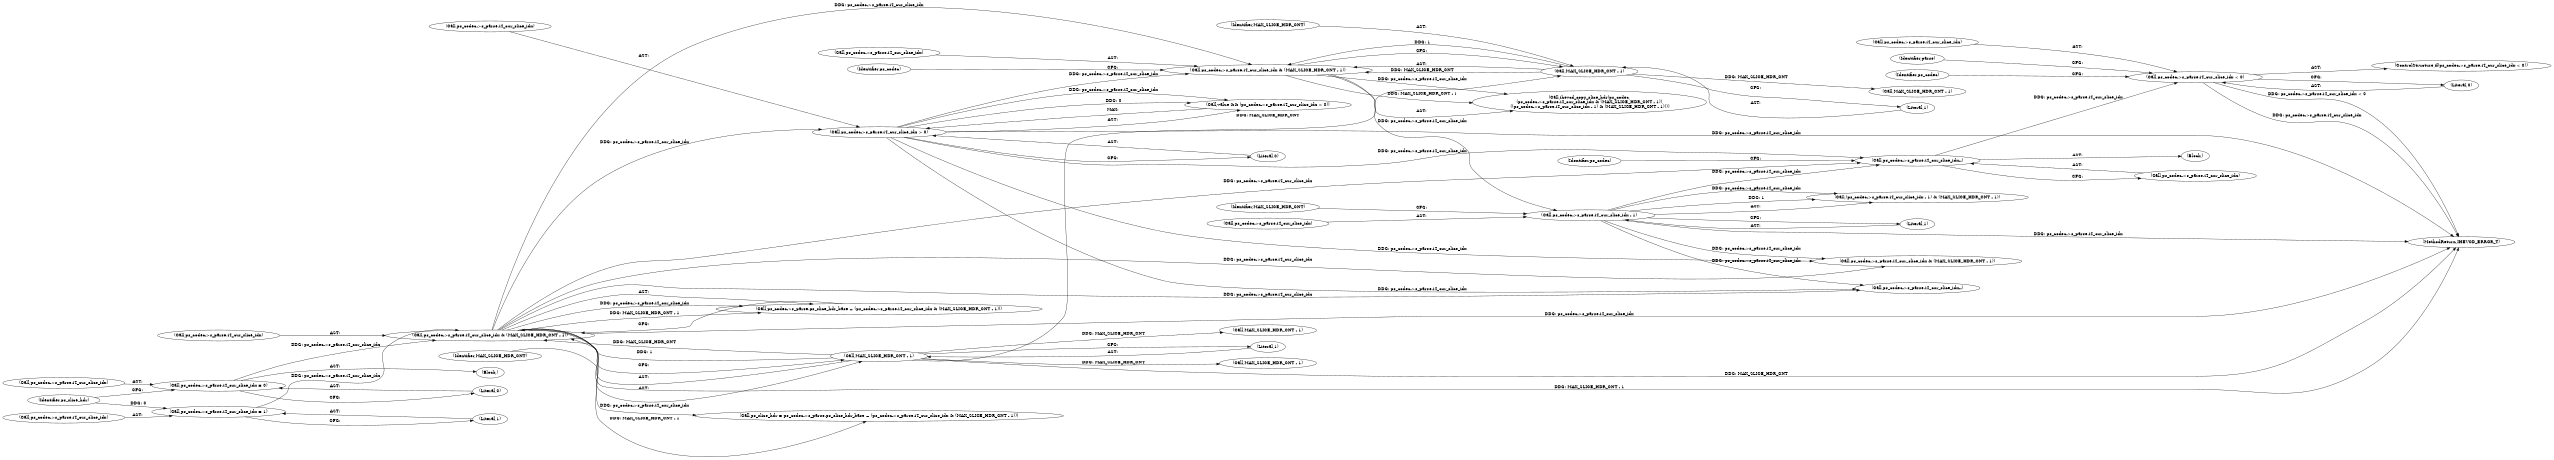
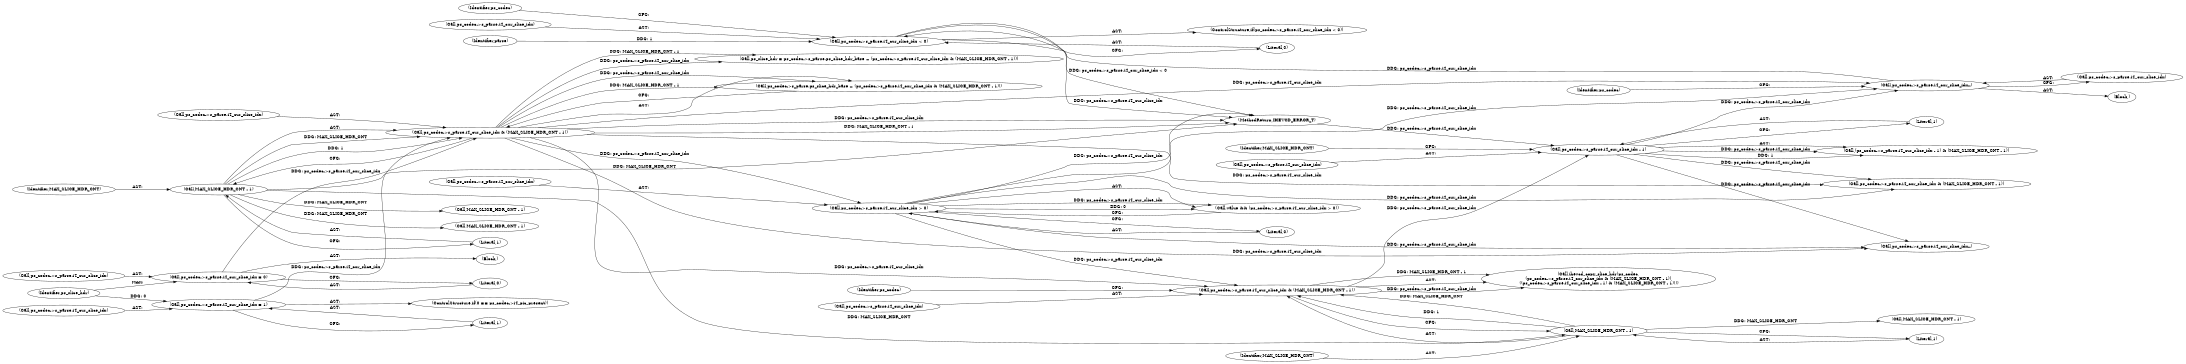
  digraph {
    rankdir=LR
    n1 [label="(Call,ps_codec->s_parse.i4_cur_slice_idx < 0)"]
    n2 [label="(MethodReturn,IHEVCD_ERROR_T)"]
    n3 [label="(ControlStructure,if(ps_codec->s_parse.i4_cur_slice_idx < 0))"]
    n4 [label="(Literal,0)"]
    n5 [label="(Call,ps_codec->s_parse.i4_cur_slice_idx--)"]
    n6 [label="(Call,ps_codec->s_parse.i4_cur_slice_idx)"]
    n7 [label="(Block,)"]
    n8 [label="(Call,ps_codec->s_parse.i4_cur_slice_idx > 0)"]
    n9 [label="(Call,ps_codec->s_parse.i4_cur_slice_idx & (MAX_SLICE_HDR_CNT - 1))"]
    n10 [label="(Literal,0)"]
    n11 [label="(Call,ps_codec->s_parse.i4_cur_slice_idx & (MAX_SLICE_HDR_CNT - 1))"]
    n12 [label="(Call,value && (ps_codec->s_parse.i4_cur_slice_idx > 0))"]
    n13 [label="(Call,ps_codec->s_parse.i4_cur_slice_idx--)"]
    n14 [label="(Call,MAX_SLICE_HDR_CNT - 1)"]
    n15 [label="(Call,ps_codec->s_parse.i4_cur_slice_idx - 1)"]
    n16 [label="(Call,ihevcd_copy_slice_hdr(ps_codec,\n (ps_codec->s_parse.i4_cur_slice_idx & (MAX_SLICE_HDR_CNT - 1)),\n ((ps_codec->s_parse.i4_cur_slice_idx - 1) & (MAX_SLICE_HDR_CNT - 1))))"]
    n17 [label="(Call,ps_codec->s_parse.i4_cur_slice_idx & (MAX_SLICE_HDR_CNT - 1))"]
    n18 [label="(Call,MAX_SLICE_HDR_CNT - 1)"]
    n19 [label="(Call,ps_slice_hdr = ps_codec->s_parse.ps_slice_hdr_base + (ps_codec->s_parse.i4_cur_slice_idx & (MAX_SLICE_HDR_CNT - 1)))"]
    n20 [label="(Call,ps_codec->s_parse.ps_slice_hdr_base + (ps_codec->s_parse.i4_cur_slice_idx & (MAX_SLICE_HDR_CNT - 1)))"]
    n21 [label="(Call,MAX_SLICE_HDR_CNT - 1)"]
    n22 [label="(Call,MAX_SLICE_HDR_CNT - 1)"]
    n23 [label="(Literal,1)"]
    n24 [label="(Call,ps_codec->s_parse.i4_cur_slice_idx = 0)"]
    n25 [label="(Block,)"]
    n26 [label="(Literal,0)"]
    n27 [label="(Call,ps_codec->s_parse.i4_cur_slice_idx = 1)"]
    n28 [label="(Literal,1)"]
+   n29 [label="(ControlStructure,if(0 == ps_codec->i4_pic_present))"]
    n30 [label="(Literal,1)"]
    n31 [label="(Call,MAX_SLICE_HDR_CNT - 1)"]
    n32 [label="(Call,(ps_codec->s_parse.i4_cur_slice_idx - 1) & (MAX_SLICE_HDR_CNT - 1))"]
    n33 [label="(Literal,1)"]
    n34 [label="(Identifier,MAX_SLICE_HDR_CNT)"]
    n35 [label="(Call,ps_codec->s_parse.i4_cur_slice_idx)"]
    n36 [label="(Identifier,MAX_SLICE_HDR_CNT)"]
    n37 [label="(Call,ps_codec->s_parse.i4_cur_slice_idx)"]
    n38 [label="(Identifier,MAX_SLICE_HDR_CNT)"]
    n39 [label="(Call,ps_codec->s_parse.i4_cur_slice_idx)"]
    n40 [label="(Identifier,parse)"]
    n41 [label="(Call,ps_codec->s_parse.i4_cur_slice_idx)"]
    n42 [label="(Call,ps_codec->s_parse.i4_cur_slice_idx)"]
    n43 [label="(Identifier,ps_codec)"]
    n44 [label="(Call,ps_codec->s_parse.i4_cur_slice_idx)"]
    n45 [label="(Identifier,ps_codec)"]
    n46 [label="(Identifier,ps_codec)"]
    n47 [label="(Identifier,ps_slice_hdr)"]
    n48 [label="(Call,ps_codec->s_parse.i4_cur_slice_idx)"]
    n1 -> n2 [label="DDG: ps_codec->s_parse.i4_cur_slice_idx < 0"]
    n1 -> n2 [label="DDG: ps_codec->s_parse.i4_cur_slice_idx"]
    n1 -> n3 [label="AST: "]
    n1 -> n4 [label="CFG: "]
    n4 -> n1 [label="AST: "]
    n5 -> n1 [label="DDG: ps_codec->s_parse.i4_cur_slice_idx"]
    n5 -> n6 [label="CFG: "]
    n5 -> n7 [label="AST: "]
    n6 -> n5 [label="AST: "]
    n8 -> n2 [label="DDG: ps_codec->s_parse.i4_cur_slice_idx"]
    n8 -> n5 [label="DDG: ps_codec->s_parse.i4_cur_slice_idx"]
    n8 -> n9 [label="DDG: ps_codec->s_parse.i4_cur_slice_idx"]
    n8 -> n10 [label="CFG: "]
    n8 -> n11 [label="DDG: ps_codec->s_parse.i4_cur_slice_idx"]
    n8 -> n12 [label="AST: "]
    n8 -> n12 [label="DDG: ps_codec->s_parse.i4_cur_slice_idx"]
    n8 -> n12 [label="DDG: 0"]
    n8 -> n13 [label="DDG: ps_codec->s_parse.i4_cur_slice_idx"]
    n9 -> n14 [label="CFG: "]
    n9 -> n15 [label="DDG: ps_codec->s_parse.i4_cur_slice_idx"]
    n9 -> n16 [label="AST: "]
    n9 -> n16 [label="DDG: ps_codec->s_parse.i4_cur_slice_idx"]
    n9 -> n16 [label="DDG: MAX_SLICE_HDR_CNT - 1"]
    n10 -> n8 [label="AST: "]
-   n12 -> n8 [label="MAX: "]
+   n12 -> n8 [label="CFG: "]
    n14 -> n9 [label="AST: "]
    n14 -> n9 [label="DDG: MAX_SLICE_HDR_CNT"]
    n14 -> n9 [label="DDG: 1"]
    n14 -> n30 [label="CFG: "]
    n14 -> n31 [label="DDG: MAX_SLICE_HDR_CNT"]
-   n15 -> n2 [label="DDG: ps_codec->s_parse.i4_cur_slice_idx"]
+   n2 -> n15 [label="DDG: ps_codec->s_parse.i4_cur_slice_idx"]
    n15 -> n5 [label="DDG: ps_codec->s_parse.i4_cur_slice_idx"]
    n15 -> n11 [label="DDG: ps_codec->s_parse.i4_cur_slice_idx"]
    n15 -> n13 [label="DDG: ps_codec->s_parse.i4_cur_slice_idx"]
    n15 -> n32 [label="AST: "]
    n15 -> n32 [label="DDG: ps_codec->s_parse.i4_cur_slice_idx"]
    n15 -> n32 [label="DDG: 1"]
    n15 -> n33 [label="CFG: "]
    n17 -> n2 [label="DDG: MAX_SLICE_HDR_CNT - 1"]
    n17 -> n2 [label="DDG: ps_codec->s_parse.i4_cur_slice_idx"]
    n17 -> n5 [label="DDG: ps_codec->s_parse.i4_cur_slice_idx"]
    n17 -> n8 [label="DDG: ps_codec->s_parse.i4_cur_slice_idx"]
    n17 -> n9 [label="DDG: ps_codec->s_parse.i4_cur_slice_idx"]
    n17 -> n11 [label="DDG: ps_codec->s_parse.i4_cur_slice_idx"]
    n17 -> n13 [label="DDG: ps_codec->s_parse.i4_cur_slice_idx"]
    n17 -> n18 [label="CFG: "]
    n17 -> n19 [label="DDG: ps_codec->s_parse.i4_cur_slice_idx"]
    n17 -> n19 [label="DDG: MAX_SLICE_HDR_CNT - 1"]
    n17 -> n20 [label="AST: "]
    n17 -> n20 [label="DDG: ps_codec->s_parse.i4_cur_slice_idx"]
    n17 -> n20 [label="DDG: MAX_SLICE_HDR_CNT - 1"]
    n18 -> n2 [label="DDG: MAX_SLICE_HDR_CNT"]
    n18 -> n14 [label="DDG: MAX_SLICE_HDR_CNT"]
    n18 -> n17 [label="AST: "]
    n18 -> n17 [label="DDG: MAX_SLICE_HDR_CNT"]
    n18 -> n17 [label="DDG: 1"]
    n18 -> n21 [label="DDG: MAX_SLICE_HDR_CNT"]
    n18 -> n22 [label="DDG: MAX_SLICE_HDR_CNT"]
    n18 -> n23 [label="CFG: "]
    n20 -> n17 [label="CFG: "]
    n23 -> n18 [label="AST: "]
    n24 -> n17 [label="DDG: ps_codec->s_parse.i4_cur_slice_idx"]
    n24 -> n25 [label="AST: "]
    n24 -> n26 [label="CFG: "]
    n26 -> n24 [label="AST: "]
    n27 -> n17 [label="DDG: ps_codec->s_parse.i4_cur_slice_idx"]
    n27 -> n28 [label="CFG: "]
+   n27 -> n29 [label="AST: "]
    n28 -> n27 [label="AST: "]
    n30 -> n14 [label="AST: "]
    n33 -> n15 [label="AST: "]
    n34 -> n15 [label="CFG: "]
    n35 -> n15 [label="AST: "]
    n36 -> n14 [label="AST: "]
    n37 -> n1 [label="AST: "]
    n38 -> n18 [label="AST: "]
    n39 -> n17 [label="AST: "]
-   n40 -> n1 [label="CFG: "]
+   n40 -> n1 [label="DDG: 1"]
    n41 -> n8 [label="AST: "]
    n42 -> n9 [label="AST: "]
    n43 -> n1 [label="CFG: "]
    n44 -> n27 [label="AST: "]
    n45 -> n9 [label="CFG: "]
    n46 -> n5 [label="CFG: "]
-   n47 -> n24 [label="CFG: "]
+   n47 -> n24 [label="MAX: "]
    n47 -> n27 [label="DDG: 0"]
    n48 -> n24 [label="AST: "]
  }
